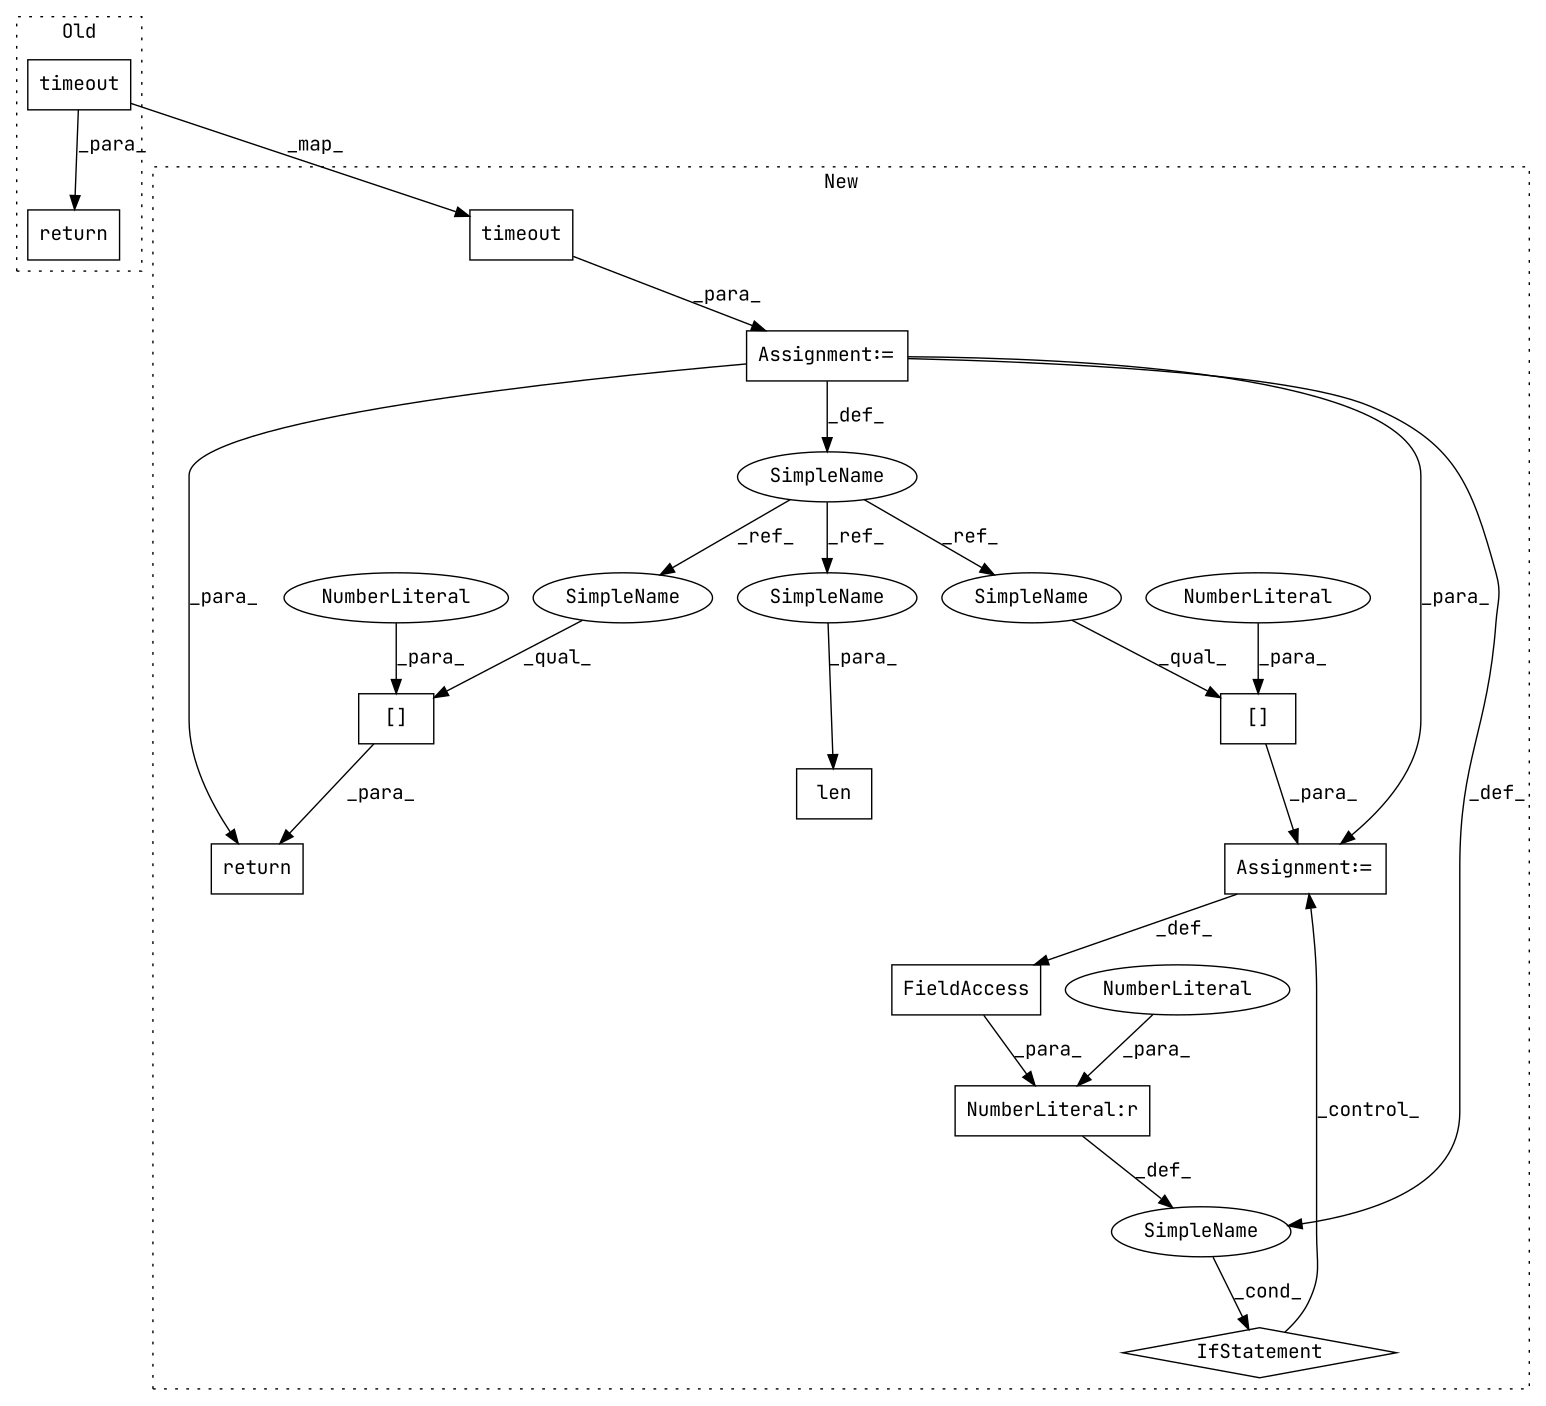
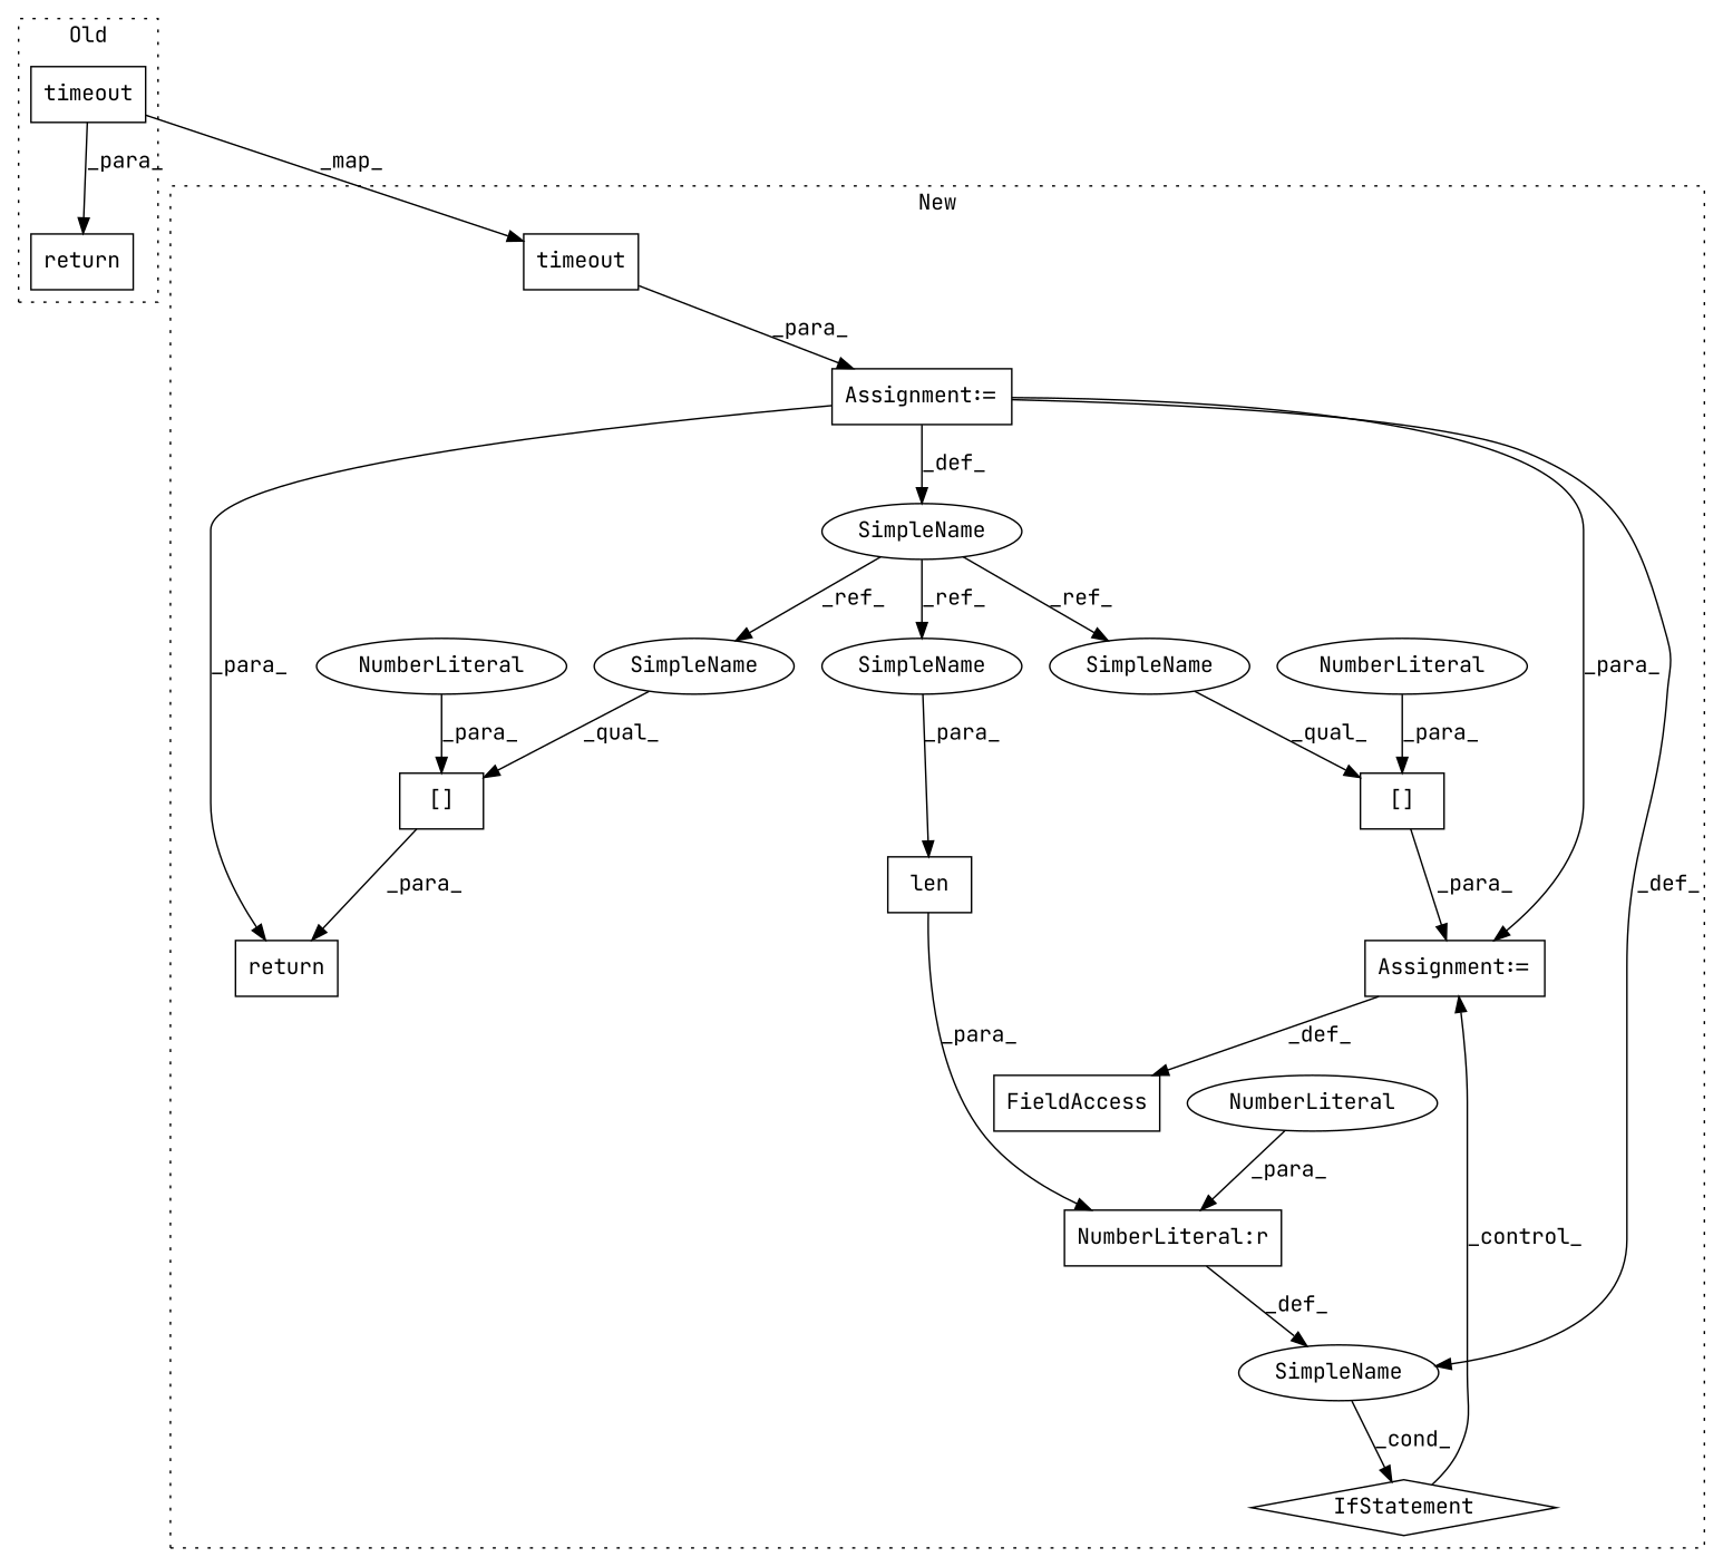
  digraph {
    fontname="JetBrains Mono"
    node [a=42 fontname="JetBrains Mono" l=1 shape=box]
    edge [fontname="JetBrains Mono"]
    n1 [a=32 l="8,1" label=timeout s="3343,3385"]
    n2 [a=41 l=7 label=return s=3336]
    n3 [a=32 l="8,1" label=timeout s="3442,3484"]
    n4 [a=2 l="7,1" label="[]" s="3537,3545"]
    n5 [a=34 label=NumberLiteral s=3544 shape=ellipse]
    n6 [a=2 l="7,1" label="[]" s="3565,3573"]
    n7 [a=34 label=NumberLiteral s=3572 shape=ellipse]
    n8 [a=22 l=16 label=FieldAccess s=3520]
    n9 [l=6 label=SimpleName s=3435 shape=ellipse]
    n10 [a=7 label="Assignment:=" s=3441]
    n11 [a=27 l=3 label="NumberLiteral:r" s=3506]
    n12 [a=34 label=NumberLiteral s=3509 shape=ellipse]
    n13 [a=32 l="4,1" label=len s="3495,3505"]
    n14 [a=25 l="4,2" label=IfStatement s="3491,3510" shape=diamond]
    n15 [label=SimpleName shape=ellipse l=""]
    n16 [a=7 label="Assignment:=" s=3536]
    n17 [a=41 l=7 label=return s=3558]
    n18 [l=6 label=SimpleName s=3565 shape=ellipse]
    n19 [l=6 label=SimpleName s=3537 shape=ellipse]
    n20 [l=6 label=SimpleName s=3499 shape=ellipse]
    subgraph cluster_1 {
      label=Old
      style=dotted
      n1
      n2
    }
    subgraph cluster_2 {
      label=New
      style=dotted
      n3
      n4
      n5
      n6
      n7
      n8
      n9
      n10
      n11
      n12
      n13
      n14
      n15
      n16
      n17
      n18
      n19
      n20
    }
    n1 -> n2 [label=_para_]
    n1 -> n3 [label=_map_]
    n3 -> n10 [label=_para_]
    n4 -> n16 [label=_para_]
    n5 -> n4 [label=_para_]
    n6 -> n17 [label=_para_]
    n7 -> n6 [label=_para_]
    n9 -> n18 [label=_ref_]
    n9 -> n19 [label=_ref_]
    n9 -> n20 [label=_ref_]
    n10 -> n9 [label=_def_]
    n10 -> n15 [label=_def_]
    n10 -> n16 [label=_para_]
    n10 -> n17 [label=_para_]
    n11 -> n15 [label=_def_]
    n12 -> n11 [label=_para_]
-   n8 -> n11 [label=_para_]
+   n13 -> n11 [label=_para_]
    n14 -> n16 [label=_control_]
    n15 -> n14 [label=_cond_]
    n16 -> n8 [label=_def_]
    n18 -> n6 [label=_qual_]
    n19 -> n4 [label=_qual_]
    n20 -> n13 [label=_para_]
  }
